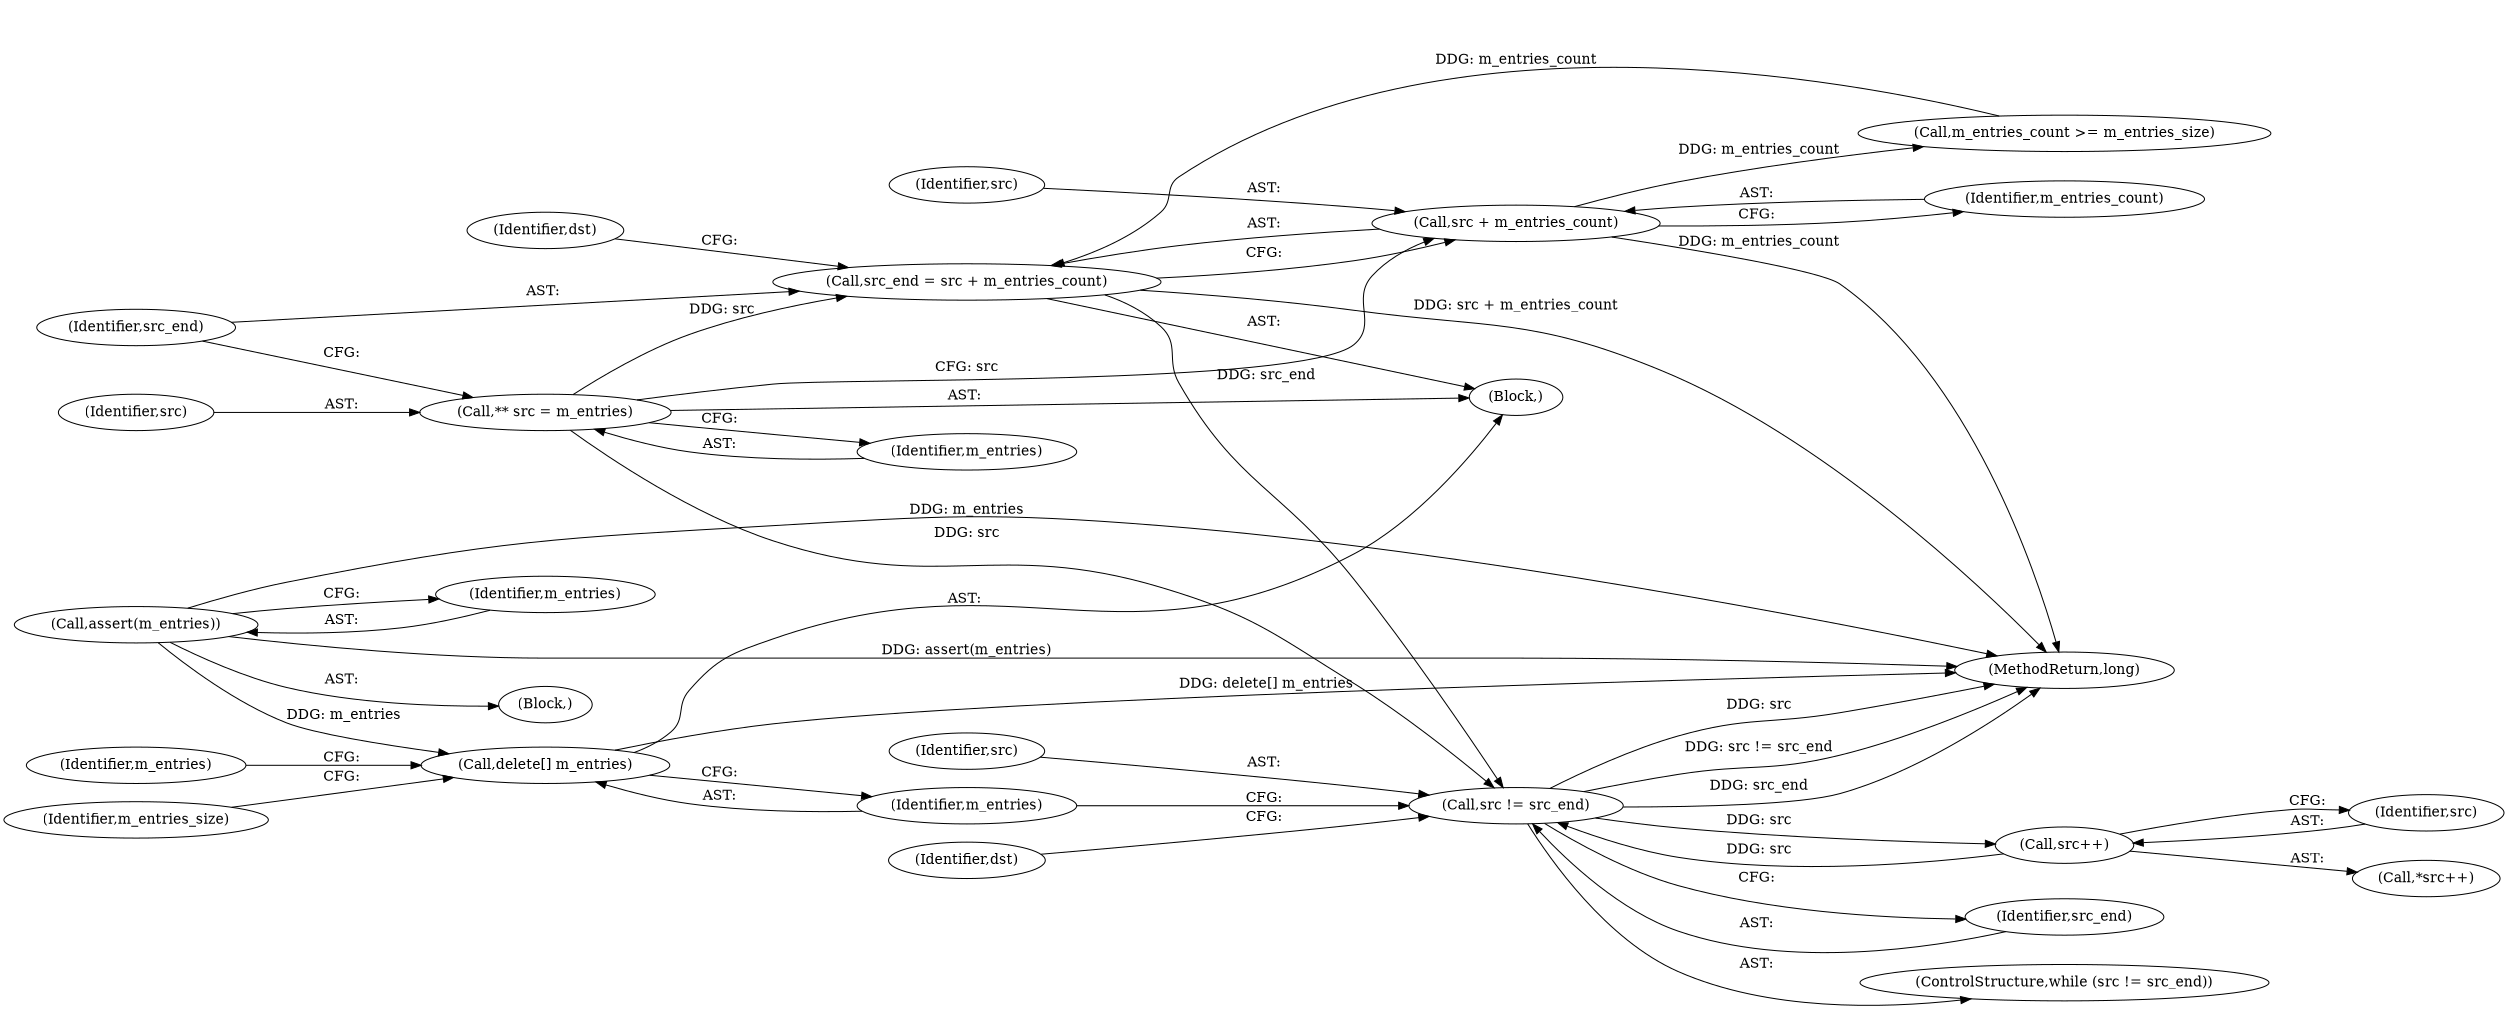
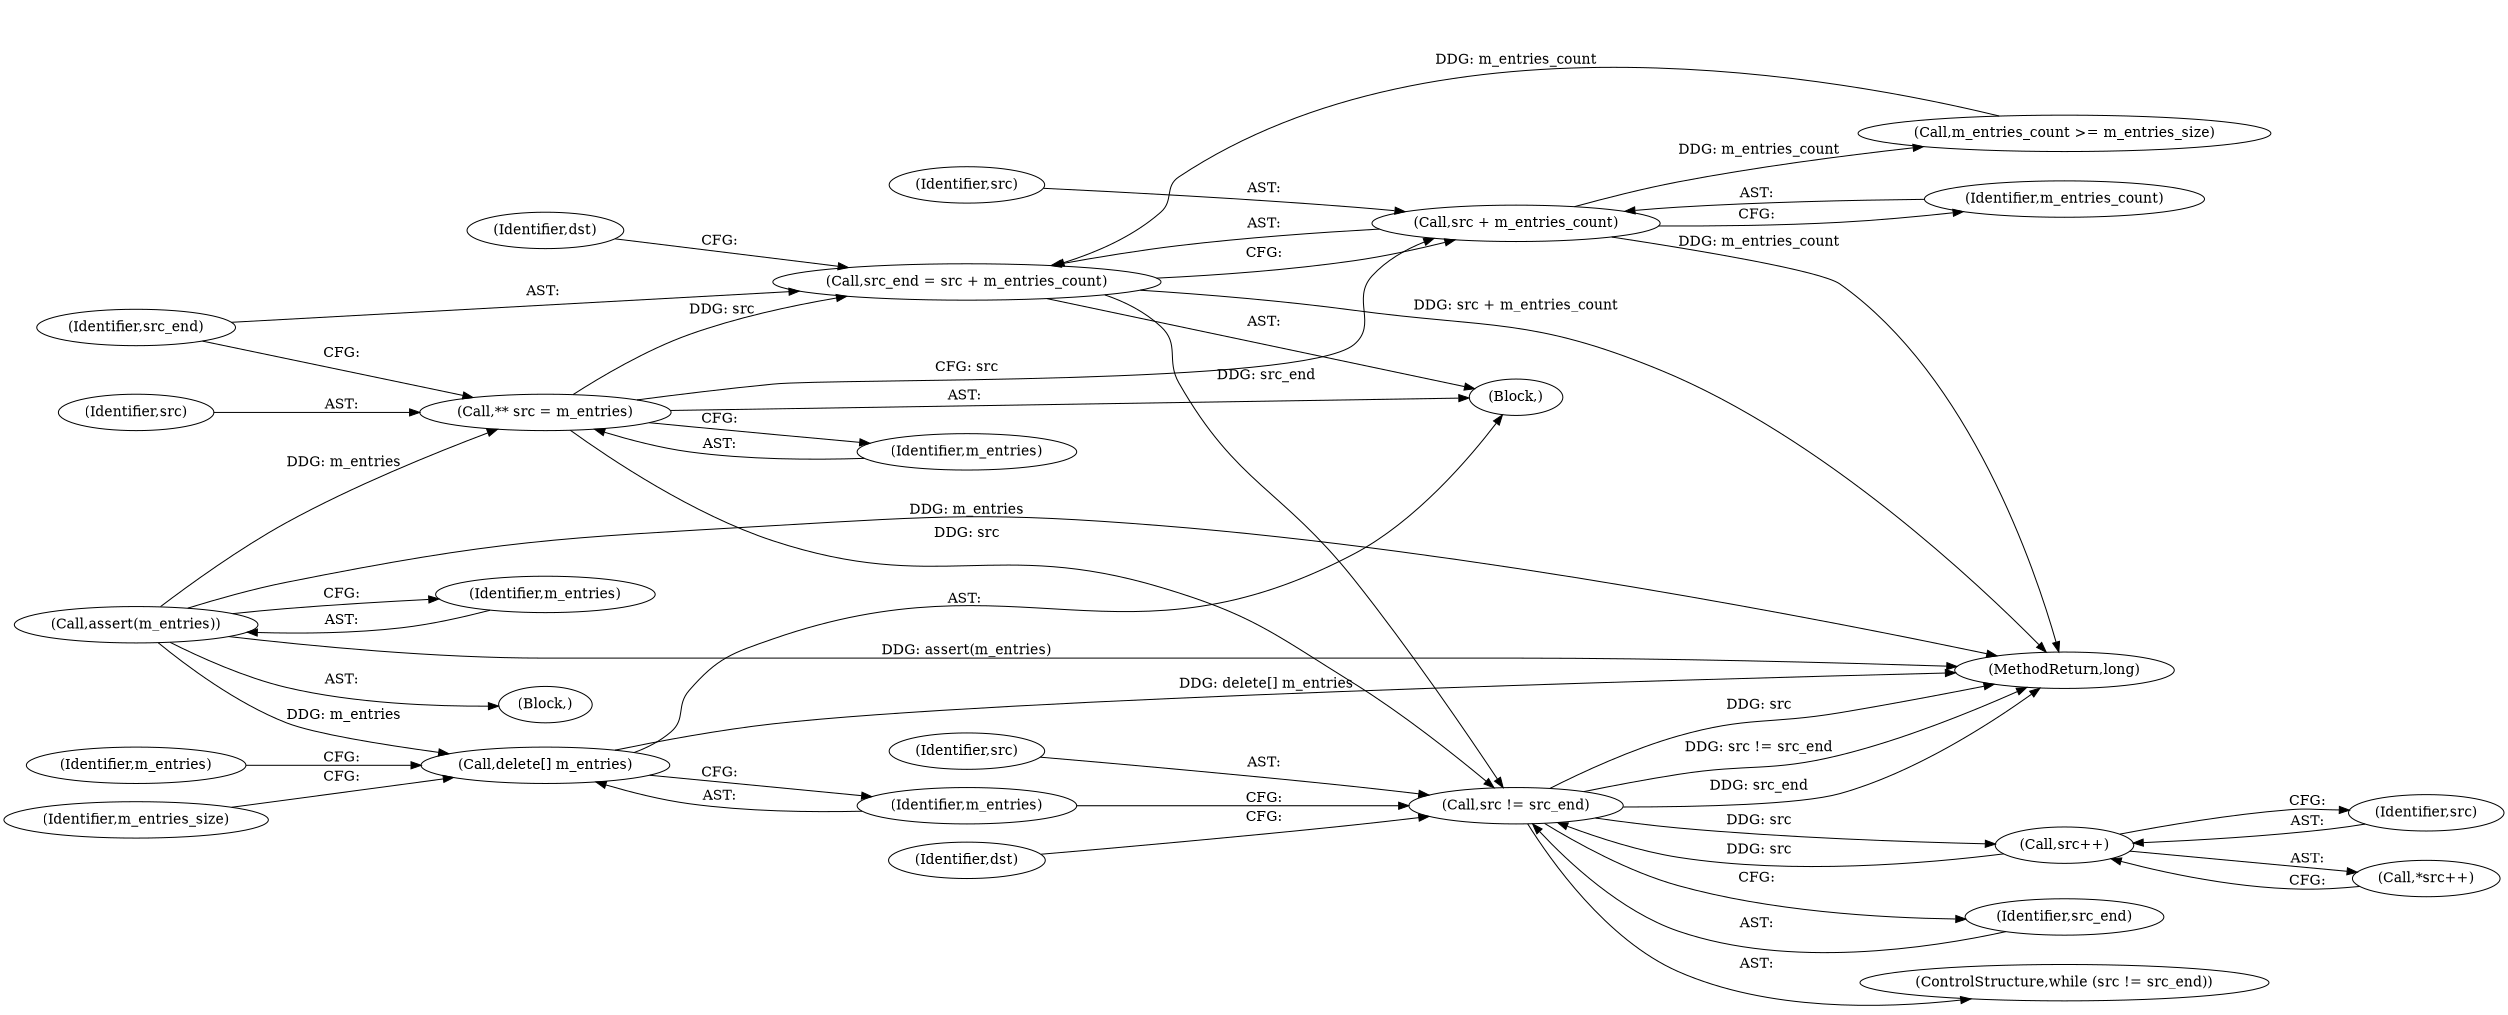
  digraph {
    rankdir=LR
    n1 [label="(Call,assert(m_entries))"]
    n2 [label="(Call,** src = m_entries)"]
    n3 [label="(Call,delete[] m_entries)"]
    n4 [label="(Block,)"]
    n5 [label="(MethodReturn,long)"]
    n6 [label="(Identifier,m_entries)"]
    n7 [label="(Call,src_end = src + m_entries_count)"]
    n8 [label="(Call,src != src_end)"]
    n9 [label="(Call,src + m_entries_count)"]
    n10 [label="(Block,)"]
    n11 [label="(Identifier,m_entries)"]
    n12 [label="(Identifier,m_entries)"]
    n13 [label="(Call,src++)"]
    n14 [label="(Identifier,src_end)"]
    n15 [label="(ControlStructure,while (src != src_end))"]
    n16 [label="(Identifier,m_entries_count)"]
    n17 [label="(Call,m_entries_count >= m_entries_size)"]
    n18 [label="(Identifier,src)"]
    n19 [label="(Call,*src++)"]
    n20 [label="(Identifier,src)"]
    n21 [label="(Identifier,src)"]
    n22 [label="(Identifier,m_entries_size)"]
    n23 [label="(Identifier,dst)"]
    n24 [label="(Identifier,dst)"]
    n25 [label="(Identifier,src)"]
    n26 [label="(Identifier,src_end)"]
    n27 [label="(Identifier,m_entries)"]
+   n1 -> n2 [label="DDG: m_entries"]
    n1 -> n3 [label="DDG: m_entries"]
    n1 -> n4 [label="AST: "]
    n1 -> n5 [label="DDG: m_entries"]
    n1 -> n5 [label="DDG: assert(m_entries)"]
    n1 -> n6 [label="CFG: "]
    n2 -> n7 [label="DDG: src"]
    n2 -> n8 [label="DDG: src"]
    n2 -> n9 [label="CFG: src"]
    n2 -> n10 [label="AST: "]
    n2 -> n11 [label="CFG: "]
    n3 -> n5 [label="DDG: delete[] m_entries"]
    n3 -> n10 [label="AST: "]
    n3 -> n12 [label="CFG: "]
    n6 -> n1 [label="AST: "]
    n7 -> n5 [label="DDG: src + m_entries_count"]
    n7 -> n8 [label="DDG: src_end"]
    n7 -> n9 [label="CFG: "]
    n7 -> n10 [label="AST: "]
    n8 -> n5 [label="DDG: src"]
    n8 -> n5 [label="DDG: src != src_end"]
    n8 -> n5 [label="DDG: src_end"]
    n8 -> n13 [label="DDG: src"]
    n8 -> n14 [label="CFG: "]
    n8 -> n15 [label="AST: "]
    n9 -> n5 [label="DDG: m_entries_count"]
    n9 -> n7 [label="AST: "]
    n9 -> n16 [label="CFG: "]
    n9 -> n17 [label="DDG: m_entries_count"]
    n11 -> n2 [label="AST: "]
    n12 -> n3 [label="AST: "]
    n12 -> n8 [label="CFG: "]
    n13 -> n8 [label="DDG: src"]
    n13 -> n18 [label="CFG: "]
    n13 -> n19 [label="AST: "]
    n14 -> n8 [label="AST: "]
    n16 -> n9 [label="AST: "]
    n17 -> n7 [label="DDG: m_entries_count"]
    n18 -> n13 [label="AST: "]
+   n19 -> n13 [label="CFG: "]
    n20 -> n8 [label="AST: "]
    n21 -> n2 [label="AST: "]
    n22 -> n3 [label="CFG: "]
    n23 -> n7 [label="CFG: "]
    n24 -> n8 [label="CFG: "]
    n25 -> n9 [label="AST: "]
    n26 -> n2 [label="CFG: "]
    n26 -> n7 [label="AST: "]
    n27 -> n3 [label="CFG: "]
  }
